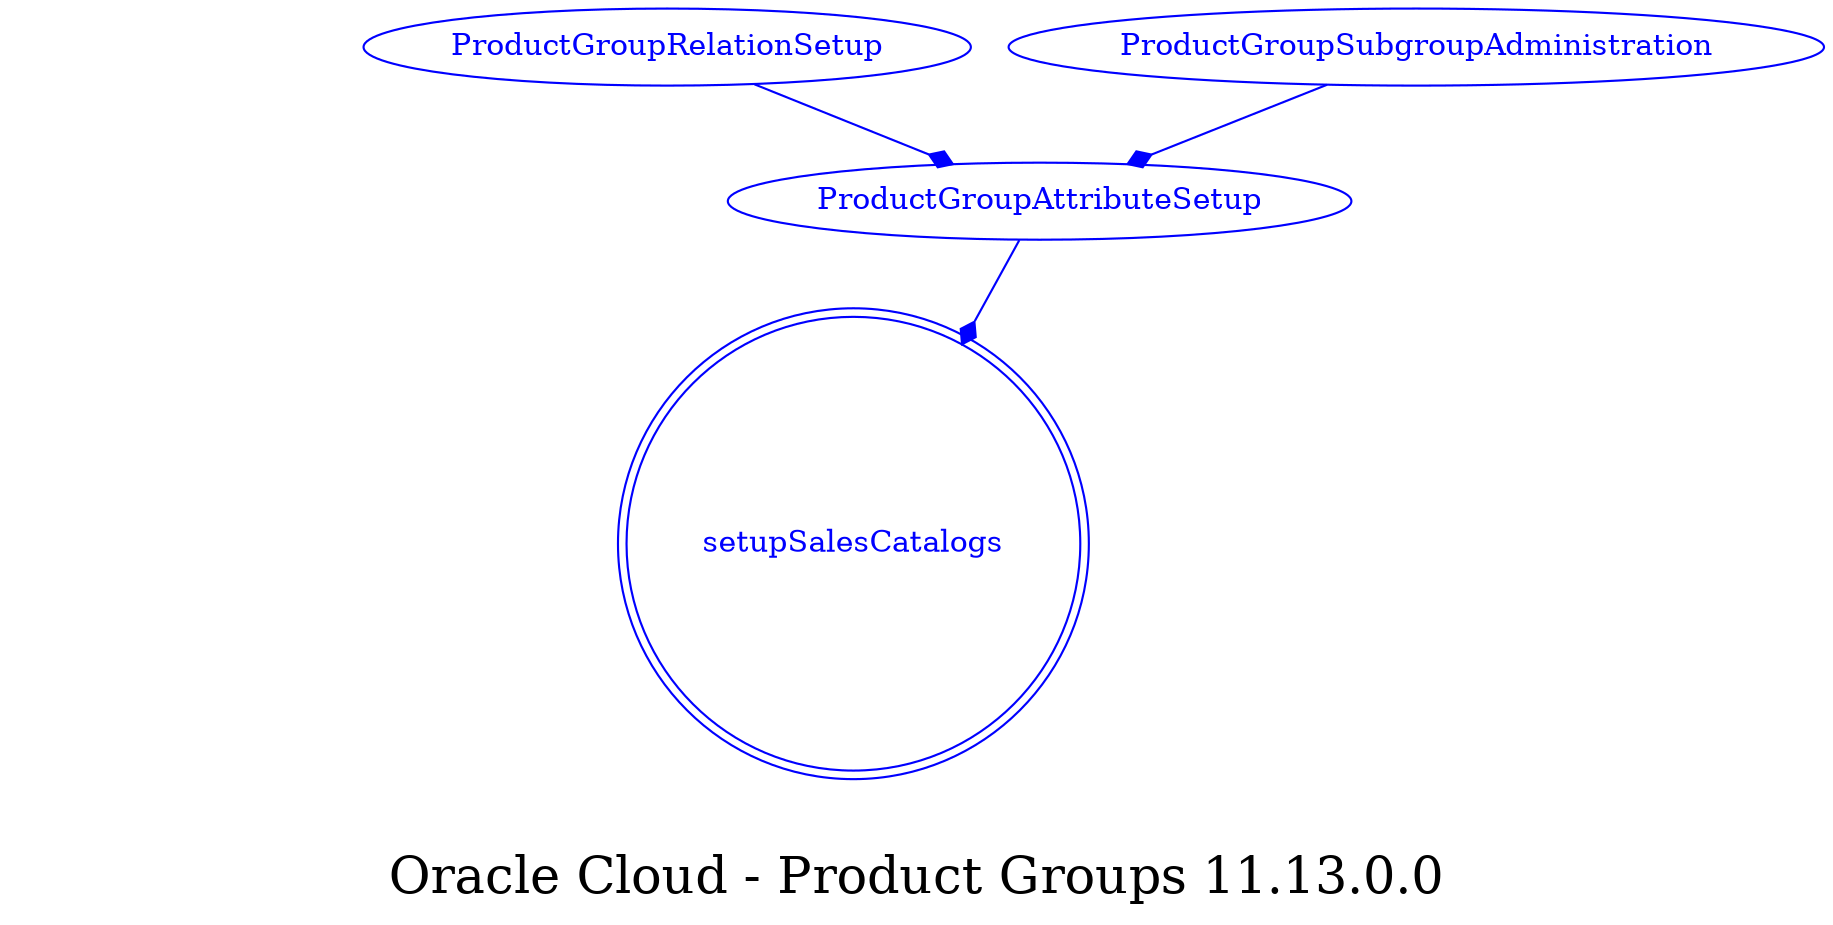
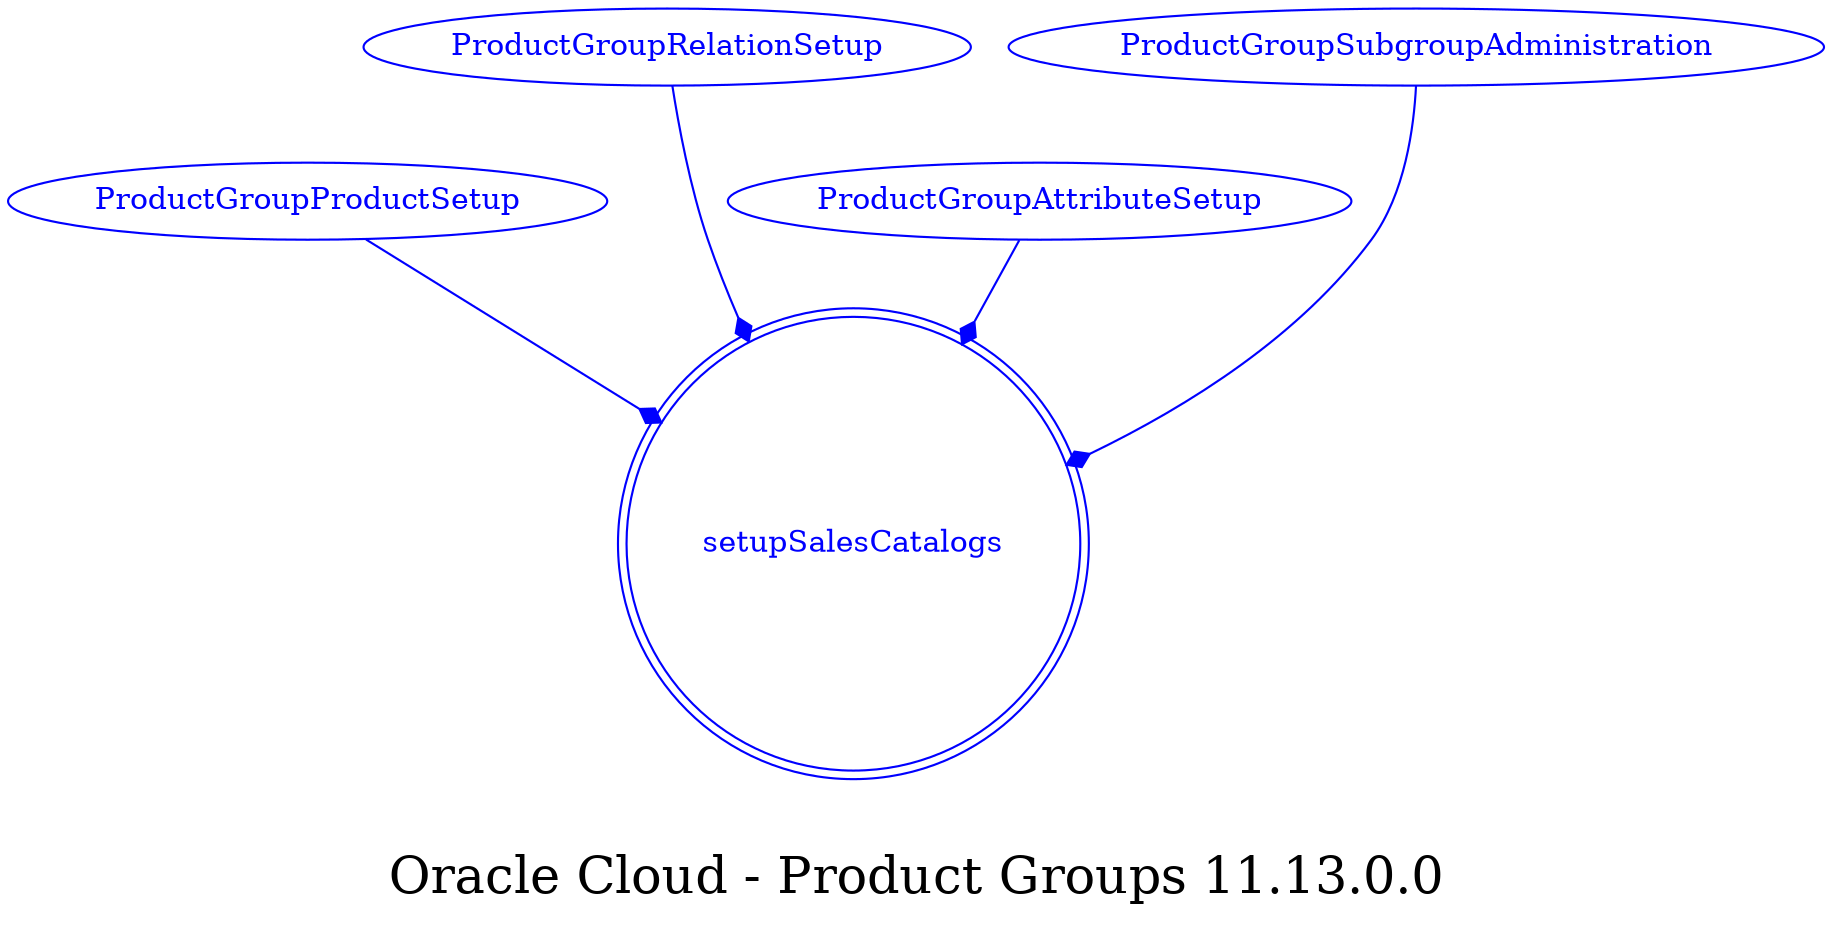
  digraph {
    fontsize=24
    label="Oracle Cloud - Product Groups 11.13.0.0"
    splines=true
    node [color=blue fontcolor=blue shape=ellipse]
    edge [arrowhead=diamond arrowtail=none color=blue fontcolor=blue]
    setupSalesCatalogs [shape=doublecircle]
+   ProductGroupProductSetup
    ProductGroupRelationSetup
    ProductGroupAttributeSetup
    ProductGroupSubgroupAdministration
-   ProductGroupRelationSetup -> ProductGroupAttributeSetup
+   ProductGroupProductSetup -> setupSalesCatalogs
+   ProductGroupRelationSetup -> setupSalesCatalogs
    ProductGroupAttributeSetup -> setupSalesCatalogs
-   ProductGroupSubgroupAdministration -> ProductGroupAttributeSetup
+   ProductGroupSubgroupAdministration -> setupSalesCatalogs
  }
